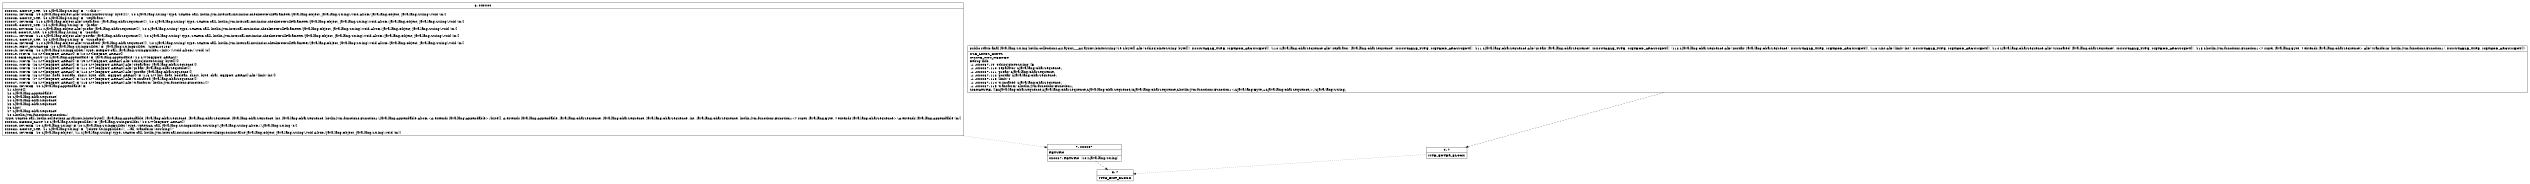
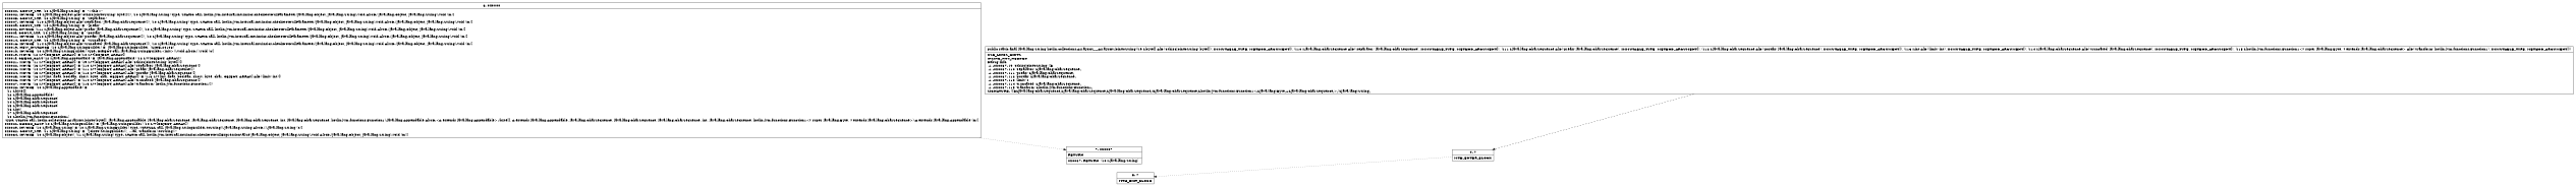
  digraph {
    node [shape=record]
    edge [style=dotted]
    n1 [label="{4\:\ ?|MTH_ENTER_BLOCK\l}"]
    n2 [label="{5\:\ ?|MTH_EXIT_BLOCK\l}"]
    n3 [label="{6\:\ 0x0000|0x0000: CONST_STR  (r0 I:java.lang.String) =  \"\<this\>\" \l0x0002: INVOKE  (r9 I:java.lang.Object A[D('$this$joinToString' byte[])]), (r0 I:java.lang.String) type: STATIC call: kotlin.jvm.internal.Intrinsics.checkNotNullParameter(java.lang.Object, java.lang.String):void A[MD:(java.lang.Object, java.lang.String):void (m)]\l0x0005: CONST_STR  (r0 I:java.lang.String) =  \"separator\" \l0x0007: INVOKE  (r10 I:java.lang.Object A[D('separator' java.lang.CharSequence)]), (r0 I:java.lang.String) type: STATIC call: kotlin.jvm.internal.Intrinsics.checkNotNullParameter(java.lang.Object, java.lang.String):void A[MD:(java.lang.Object, java.lang.String):void (m)]\l0x000a: CONST_STR  (r0 I:java.lang.String) =  \"prefix\" \l0x000c: INVOKE  (r11 I:java.lang.Object A[D('prefix' java.lang.CharSequence)]), (r0 I:java.lang.String) type: STATIC call: kotlin.jvm.internal.Intrinsics.checkNotNullParameter(java.lang.Object, java.lang.String):void A[MD:(java.lang.Object, java.lang.String):void (m)]\l0x000f: CONST_STR  (r0 I:java.lang.String) =  \"postfix\" \l0x0011: INVOKE  (r12 I:java.lang.Object A[D('postfix' java.lang.CharSequence)]), (r0 I:java.lang.String) type: STATIC call: kotlin.jvm.internal.Intrinsics.checkNotNullParameter(java.lang.Object, java.lang.String):void A[MD:(java.lang.Object, java.lang.String):void (m)]\l0x0014: CONST_STR  (r0 I:java.lang.String) =  \"truncated\" \l0x0016: INVOKE  (r14 I:java.lang.Object A[D('truncated' java.lang.CharSequence)]), (r0 I:java.lang.String) type: STATIC call: kotlin.jvm.internal.Intrinsics.checkNotNullParameter(java.lang.Object, java.lang.String):void A[MD:(java.lang.Object, java.lang.String):void (m)]\l0x0019: NEW_INSTANCE  (r0 I:java.lang.StringBuilder) =  java.lang.StringBuilder  (LINE:24108)\l0x001b: INVOKE  (r0 I:java.lang.StringBuilder) type: DIRECT call: java.lang.StringBuilder.\<init\>():void A[MD:():void (c)]\l0x001e: MOVE  (r2 I:??[OBJECT, ARRAY]) = (r0 I:??[OBJECT, ARRAY]) \l0x001f: CHECK_CAST (r2 I:java.lang.Appendable) = (java.lang.Appendable) (r2 I:??[OBJECT, ARRAY]) \l0x0021: MOVE  (r1 I:??[OBJECT, ARRAY]) = (r9 I:??[OBJECT, ARRAY] A[D('$this$joinToString' byte[])]) \l0x0022: MOVE  (r3 I:??[OBJECT, ARRAY]) = (r10 I:??[OBJECT, ARRAY] A[D('separator' java.lang.CharSequence)]) \l0x0023: MOVE  (r4 I:??[OBJECT, ARRAY]) = (r11 I:??[OBJECT, ARRAY] A[D('prefix' java.lang.CharSequence)]) \l0x0024: MOVE  (r5 I:??[OBJECT, ARRAY]) = (r12 I:??[OBJECT, ARRAY] A[D('postfix' java.lang.CharSequence)]) \l0x0025: MOVE  (r6 I:??[int, float, boolean, short, byte, char, OBJECT, ARRAY]) = (r13 I:??[int, float, boolean, short, byte, char, OBJECT, ARRAY] A[D('limit' int)]) \l0x0026: MOVE  (r7 I:??[OBJECT, ARRAY]) = (r14 I:??[OBJECT, ARRAY] A[D('truncated' java.lang.CharSequence)]) \l0x0027: MOVE  (r8 I:??[OBJECT, ARRAY]) = (r15 I:??[OBJECT, ARRAY] A[D('transform' kotlin.jvm.functions.Function1)]) \l0x0028: INVOKE  (r0 I:java.lang.Appendable) = \l  (r1 I:byte[])\l  (r2 I:java.lang.Appendable)\l  (r3 I:java.lang.CharSequence)\l  (r4 I:java.lang.CharSequence)\l  (r5 I:java.lang.CharSequence)\l  (r6 I:int)\l  (r7 I:java.lang.CharSequence)\l  (r8 I:kotlin.jvm.functions.Function1)\l type: STATIC call: kotlin.collections.ArraysKt.joinTo(byte[], java.lang.Appendable, java.lang.CharSequence, java.lang.CharSequence, java.lang.CharSequence, int, java.lang.CharSequence, kotlin.jvm.functions.Function1):java.lang.Appendable A[MD:\<A extends java.lang.Appendable\>:(byte[], A extends java.lang.Appendable, java.lang.CharSequence, java.lang.CharSequence, java.lang.CharSequence, int, java.lang.CharSequence, kotlin.jvm.functions.Function1\<? super java.lang.Byte, ? extends java.lang.CharSequence\>):A extends java.lang.Appendable (m)]\l0x002c: CHECK_CAST (r0 I:java.lang.StringBuilder) = (java.lang.StringBuilder) (r0 I:??[OBJECT, ARRAY]) \l0x002e: INVOKE  (r0 I:java.lang.String) = (r0 I:java.lang.StringBuilder) type: VIRTUAL call: java.lang.StringBuilder.toString():java.lang.String A[MD:():java.lang.String (c)]\l0x0032: CONST_STR  (r1 I:java.lang.String) =  \"joinTo(StringBuilder(), …ed, transform).toString()\" \l0x0034: INVOKE  (r0 I:java.lang.Object), (r1 I:java.lang.String) type: STATIC call: kotlin.jvm.internal.Intrinsics.checkNotNullExpressionValue(java.lang.Object, java.lang.String):void A[MD:(java.lang.Object, java.lang.String):void (m)]\l}"]
    n4 [label="{7\:\ 0x0037|RETURN\l|0x0037: RETURN  (r0 I:java.lang.String) \l}"]
    n5 [label="{public static final java.lang.String kotlin.collections.ArraysKt___ArraysKt.joinToString((r9 I:byte[] A[D('$this$joinToString' byte[]), IMMUTABLE_TYPE, METHOD_ARGUMENT]), (r10 I:java.lang.CharSequence A[D('separator' java.lang.CharSequence), IMMUTABLE_TYPE, METHOD_ARGUMENT]), (r11 I:java.lang.CharSequence A[D('prefix' java.lang.CharSequence), IMMUTABLE_TYPE, METHOD_ARGUMENT]), (r12 I:java.lang.CharSequence A[D('postfix' java.lang.CharSequence), IMMUTABLE_TYPE, METHOD_ARGUMENT]), (r13 I:int A[D('limit' int), IMMUTABLE_TYPE, METHOD_ARGUMENT]), (r14 I:java.lang.CharSequence A[D('truncated' java.lang.CharSequence), IMMUTABLE_TYPE, METHOD_ARGUMENT]), (r15 I:kotlin.jvm.functions.Function1\<? super java.lang.Byte, ? extends java.lang.CharSequence\> A[D('transform' kotlin.jvm.functions.Function1), IMMUTABLE_TYPE, METHOD_ARGUMENT]))  | USE_LINES_HINTS\lINLINE_NOT_NEEDED\lDebug Info:\l  \-1 \-0x0037: r9 '$this$joinToString' [B\l  \-1 \-0x0037: r10 'separator' Ljava\/lang\/CharSequence;\l  \-1 \-0x0037: r11 'prefix' Ljava\/lang\/CharSequence;\l  \-1 \-0x0037: r12 'postfix' Ljava\/lang\/CharSequence;\l  \-1 \-0x0037: r13 'limit' I\l  \-1 \-0x0037: r14 'truncated' Ljava\/lang\/CharSequence;\l  \-1 \-0x0037: r15 'transform' Lkotlin\/jvm\/functions\/Function1;\lSIGNATURE: ([BLjava\/lang\/CharSequence;Ljava\/lang\/CharSequence;Ljava\/lang\/CharSequence;ILjava\/lang\/CharSequence;Lkotlin\/jvm\/functions\/Function1\<\-Ljava\/lang\/Byte;+Ljava\/lang\/CharSequence;\>;)Ljava\/lang\/String;\l}"]
    n1 -> n2
    n3 -> n4
-   n4 -> n2 [style=dashed]
    n5 -> n1 [style=dashed]
  }
